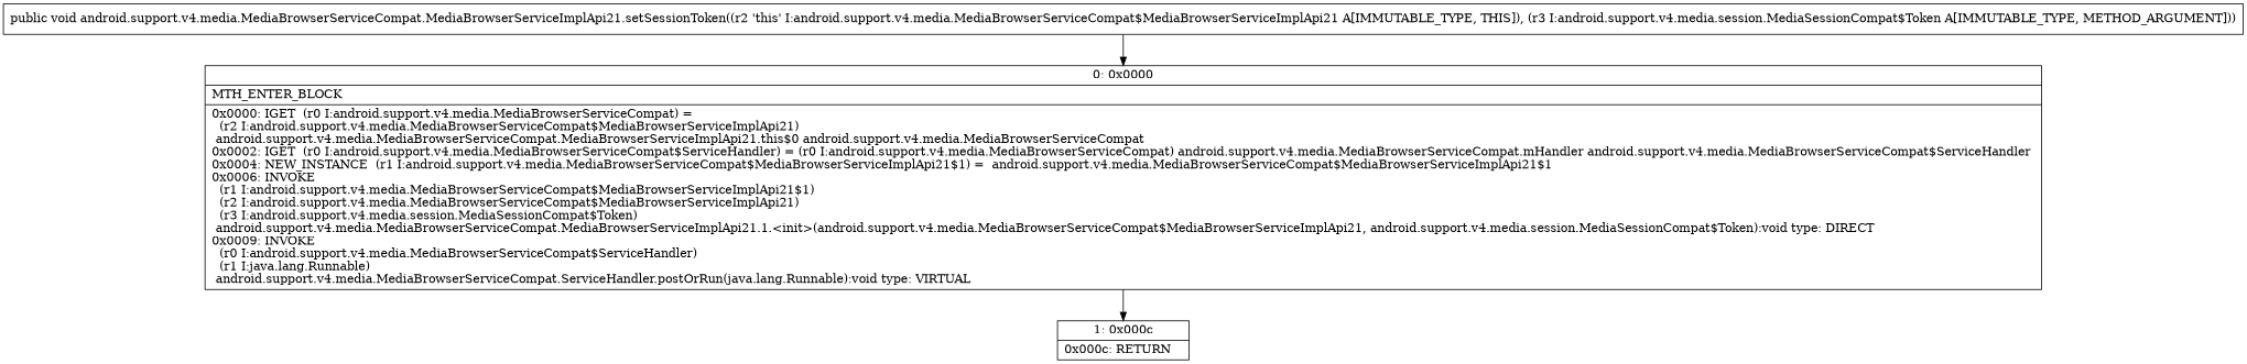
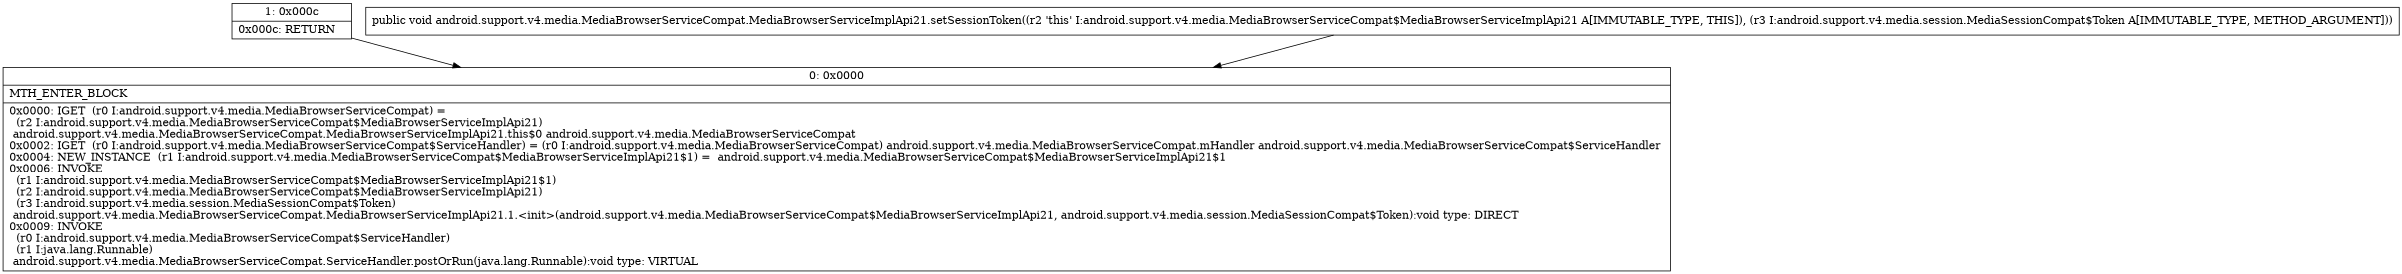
  digraph {
    node [shape=record]
    n1 [label="{0\:\ 0x0000|MTH_ENTER_BLOCK\l|0x0000: IGET  (r0 I:android.support.v4.media.MediaBrowserServiceCompat) = \l  (r2 I:android.support.v4.media.MediaBrowserServiceCompat$MediaBrowserServiceImplApi21)\l android.support.v4.media.MediaBrowserServiceCompat.MediaBrowserServiceImplApi21.this$0 android.support.v4.media.MediaBrowserServiceCompat \l0x0002: IGET  (r0 I:android.support.v4.media.MediaBrowserServiceCompat$ServiceHandler) = (r0 I:android.support.v4.media.MediaBrowserServiceCompat) android.support.v4.media.MediaBrowserServiceCompat.mHandler android.support.v4.media.MediaBrowserServiceCompat$ServiceHandler \l0x0004: NEW_INSTANCE  (r1 I:android.support.v4.media.MediaBrowserServiceCompat$MediaBrowserServiceImplApi21$1) =  android.support.v4.media.MediaBrowserServiceCompat$MediaBrowserServiceImplApi21$1 \l0x0006: INVOKE  \l  (r1 I:android.support.v4.media.MediaBrowserServiceCompat$MediaBrowserServiceImplApi21$1)\l  (r2 I:android.support.v4.media.MediaBrowserServiceCompat$MediaBrowserServiceImplApi21)\l  (r3 I:android.support.v4.media.session.MediaSessionCompat$Token)\l android.support.v4.media.MediaBrowserServiceCompat.MediaBrowserServiceImplApi21.1.\<init\>(android.support.v4.media.MediaBrowserServiceCompat$MediaBrowserServiceImplApi21, android.support.v4.media.session.MediaSessionCompat$Token):void type: DIRECT \l0x0009: INVOKE  \l  (r0 I:android.support.v4.media.MediaBrowserServiceCompat$ServiceHandler)\l  (r1 I:java.lang.Runnable)\l android.support.v4.media.MediaBrowserServiceCompat.ServiceHandler.postOrRun(java.lang.Runnable):void type: VIRTUAL \l}"]
    n2 [label="{1\:\ 0x000c|0x000c: RETURN   \l}"]
    n3 [label="{public void android.support.v4.media.MediaBrowserServiceCompat.MediaBrowserServiceImplApi21.setSessionToken((r2 'this' I:android.support.v4.media.MediaBrowserServiceCompat$MediaBrowserServiceImplApi21 A[IMMUTABLE_TYPE, THIS]), (r3 I:android.support.v4.media.session.MediaSessionCompat$Token A[IMMUTABLE_TYPE, METHOD_ARGUMENT])) }"]
-   n1 -> n2
+   n2 -> n1
    n3 -> n1
  }
